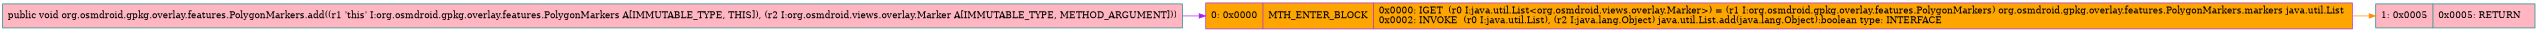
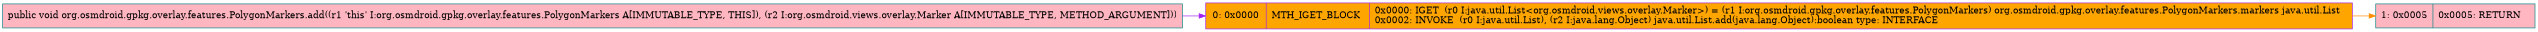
  digraph {
    rankdir=LR
    node [shape=record style=filled fillcolor=lightpink color=teal]
-   n1 [label="{0\:\ 0x0000|MTH_ENTER_BLOCK\l|0x0000: IGET  (r0 I:java.util.List\<org.osmdroid.views.overlay.Marker\>) = (r1 I:org.osmdroid.gpkg.overlay.features.PolygonMarkers) org.osmdroid.gpkg.overlay.features.PolygonMarkers.markers java.util.List \l0x0002: INVOKE  (r0 I:java.util.List), (r2 I:java.lang.Object) java.util.List.add(java.lang.Object):boolean type: INTERFACE \l}" fillcolor=orange color=purple]
+   n1 [label="{0\:\ 0x0000|MTH_IGET_BLOCK\l|0x0000: IGET  (r0 I:java.util.List\<org.osmdroid.views.overlay.Marker\>) = (r1 I:org.osmdroid.gpkg.overlay.features.PolygonMarkers) org.osmdroid.gpkg.overlay.features.PolygonMarkers.markers java.util.List \l0x0002: INVOKE  (r0 I:java.util.List), (r2 I:java.lang.Object) java.util.List.add(java.lang.Object):boolean type: INTERFACE \l}" fillcolor=orange color=purple]
    n2 [label="{1\:\ 0x0005|0x0005: RETURN   \l}"]
    n3 [label="{public void org.osmdroid.gpkg.overlay.features.PolygonMarkers.add((r1 'this' I:org.osmdroid.gpkg.overlay.features.PolygonMarkers A[IMMUTABLE_TYPE, THIS]), (r2 I:org.osmdroid.views.overlay.Marker A[IMMUTABLE_TYPE, METHOD_ARGUMENT])) }"]
    n1 -> n2 [color=darkorange]
    n3 -> n1 [color=purple]
  }
